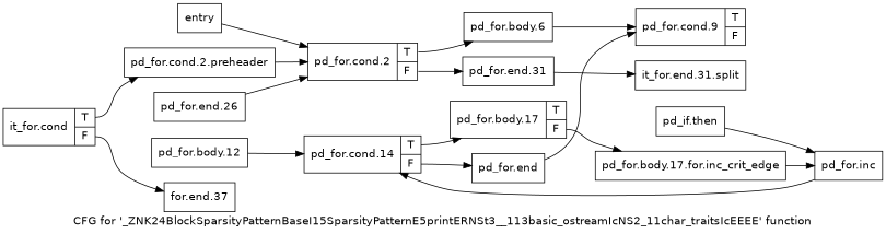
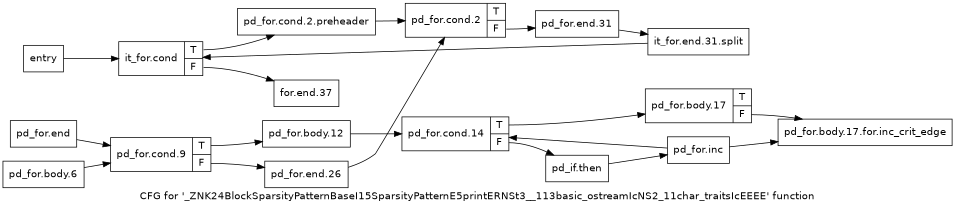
  digraph {
    fontname="DejaVu Sans"
    label="CFG for '_ZNK24BlockSparsityPatternBaseI15SparsityPatternE5printERNSt3__113basic_ostreamIcNS2_11char_traitsIcEEEE' function"
    rankdir=LR
    node [fontname="DejaVu Sans" shape=record]
    edge [fontname="DejaVu Sans"]
    n1 [label="{entry}"]
    n2 [label="{it_for.cond|{<s0>T|<s1>F}}"]
    n3 [label="{pd_for.cond.2.preheader}"]
    n4 [label="{for.end.37}"]
    n5 [label="{pd_for.cond.2|{<s0>T|<s1>F}}"]
    n6 [label="{pd_for.body.6}"]
    n7 [label="{pd_for.end.31}"]
    n8 [label="{pd_for.cond.9|{<s0>T|<s1>F}}"]
    n9 [label="{it_for.end.31.split}"]
    n10 [label="{pd_for.body.12}"]
    n11 [label="{pd_for.end.26}"]
    n12 [label="{pd_for.cond.14|{<s0>T|<s1>F}}"]
    n13 [label="{pd_for.body.17|{<s0>T|<s1>F}}"]
    n14 [label="{pd_for.end}"]
    n15 [label="{pd_for.body.17.for.inc_crit_edge}"]
    n16 [label="{pd_if.then}"]
    n17 [label="{pd_for.inc}"]
-   n1 -> n5
+   n1 -> n2
    n2 -> n3 [tailport=s0]
    n2 -> n4 [tailport=s1]
    n3 -> n5
-   n5 -> n6 [tailport=s0]
    n5 -> n7 [tailport=s1]
    n6 -> n8
    n7 -> n9
+   n8 -> n10 [tailport=s0]
+   n8 -> n11 [tailport=s1]
+   n9 -> n2
    n10 -> n12
    n11 -> n5
    n12 -> n13 [tailport=s0]
-   n12 -> n14 [tailport=s1]
+   n12 -> n16 [tailport=s1]
    n13 -> n15 [tailport=s1]
    n14 -> n8
-   n15 -> n17
+   n17 -> n15
    n16 -> n17
    n17 -> n12
  }
